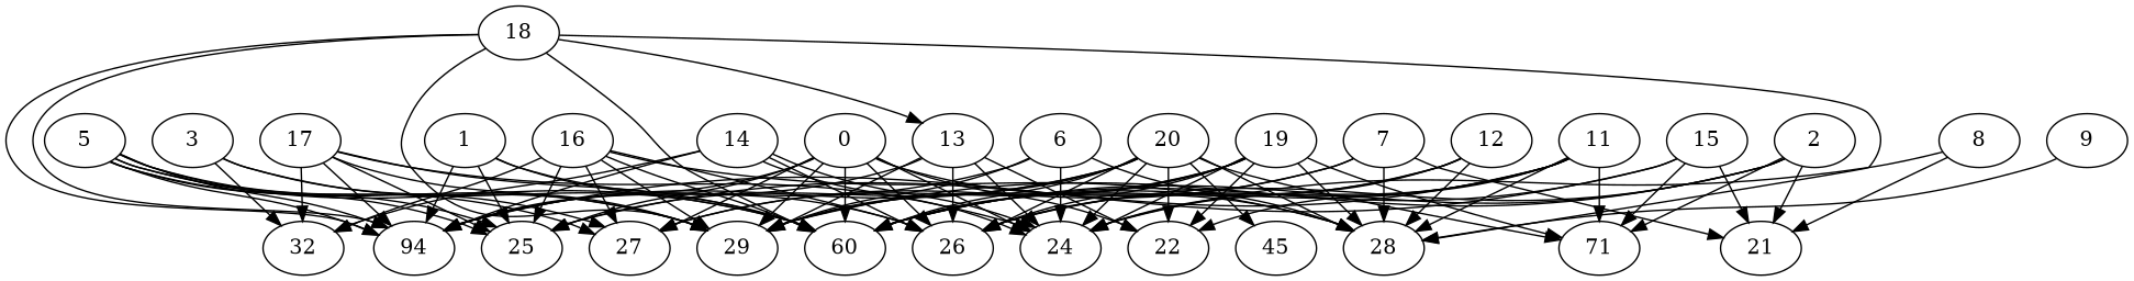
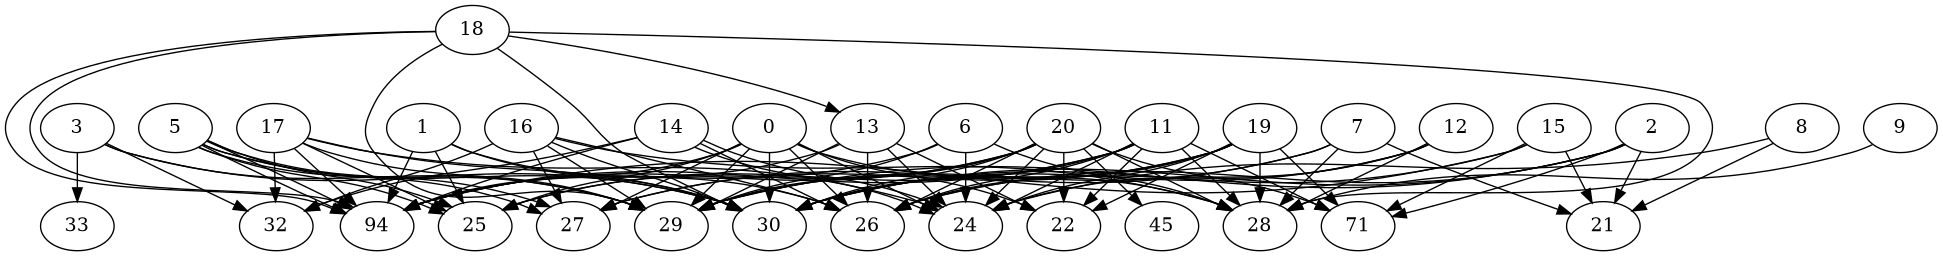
  digraph {
    node [alpha=0.10]
    1 [alpha=0.09 expect_size=19359744]
    25 [alpha=0.02 expect_size=47238144]
    26 [alpha=0.07 expect_size=39231488]
-   30 [alpha=0.18 expect_size=51642368 label=60]
+   30 [alpha=0.18 expect_size=51642368]
    n5 [alpha=0.02 expect_size=37008384 label=94]
    2 [alpha=0.05 expect_size=21843968]
    21 [expect_size=19467264]
    29 [alpha=0.07 expect_size=14384128]
    n9 [alpha=0.12 expect_size=27272192 label=71]
    3 [alpha=0.14 expect_size=40236032]
    32 [alpha=0.19 expect_size=49763328]
+   33 [alpha=0.05 expect_size=41344000]
    n13 [expect_size=32404480 label=0]
    22 [alpha=0.16 expect_size=43409408]
    24 [alpha=0.11 expect_size=40519680]
    27 [alpha=0.11 expect_size=45215744]
    28 [alpha=0.03 expect_size=17823744]
    5 [alpha=0.07 expect_size=45921280]
    6 [alpha=0.13 expect_size=40448000]
    7 [alpha=0.09 expect_size=48139264]
    8 [expect_size=24860672]
    9 [alpha=0.20 expect_size=33482752]
    11 [expect_size=13050880]
    12 [alpha=0.15 expect_size=35445760]
    13 [alpha=0.04 expect_size=47681536]
    14 [alpha=0.03 expect_size=34702336]
    15 [alpha=0.17 expect_size=10402816]
    16 [alpha=0.03 expect_size=26743808]
    17 [alpha=0.08 expect_size=9780224]
    18 [alpha=0.19 expect_size=31036416]
    19 [alpha=0.16 expect_size=7430144]
    20 [expect_size=7415808]
    n33 [alpha=0.02 expect_size=16732160 label=45]
    1 -> 25
    1 -> 26
    1 -> 30
    1 -> n5
    2 -> 26
    2 -> 30
    2 -> 21
    2 -> 29
    2 -> n9
    3 -> 30
    3 -> 29
    3 -> 32
+   3 -> 33
    n13 -> 25
    n13 -> 26
    n13 -> 30
    n13 -> n5
    n13 -> 29
    n13 -> 22
    n13 -> 24
    n13 -> 27
    n13 -> 28
    5 -> 25
    5 -> 25
    5 -> 30
    5 -> n5
    5 -> n5
    5 -> 29
    5 -> 27
    5 -> 27
    6 -> n5
    6 -> 29
    6 -> 24
    6 -> 28
    7 -> 21
    7 -> 29
    7 -> 27
    7 -> 28
    8 -> 21
    8 -> 24
    9 -> 28
    11 -> 25
    11 -> 26
    11 -> 30
+   11 -> n5
    11 -> n9
    11 -> 22
    11 -> 24
    11 -> 28
    12 -> 26
    12 -> 30
    12 -> 24
    12 -> 28
    13 -> 26
    13 -> n5
    13 -> 29
    13 -> 22
    13 -> 24
    14 -> 26
    14 -> n5
    14 -> 32
    14 -> 24
    14 -> 24
    15 -> 30
    15 -> n5
    15 -> 21
    15 -> n9
-   16 -> 25
    16 -> 26
    16 -> 30
    16 -> 29
    16 -> 32
    16 -> 27
    16 -> 28
    17 -> 25
    17 -> 30
    17 -> n5
    17 -> 29
    17 -> 32
    17 -> 24
    18 -> 30
    18 -> n5
    18 -> n5
    18 -> 29
    18 -> 28
    18 -> 13
    19 -> 26
    19 -> 30
    19 -> 29
    19 -> n9
    19 -> 22
    19 -> 24
    19 -> 27
    19 -> 28
    20 -> 25
    20 -> 26
    20 -> 30
    20 -> n5
    20 -> 29
    20 -> n9
    20 -> 22
    20 -> 24
    20 -> 28
    20 -> n33
  }
